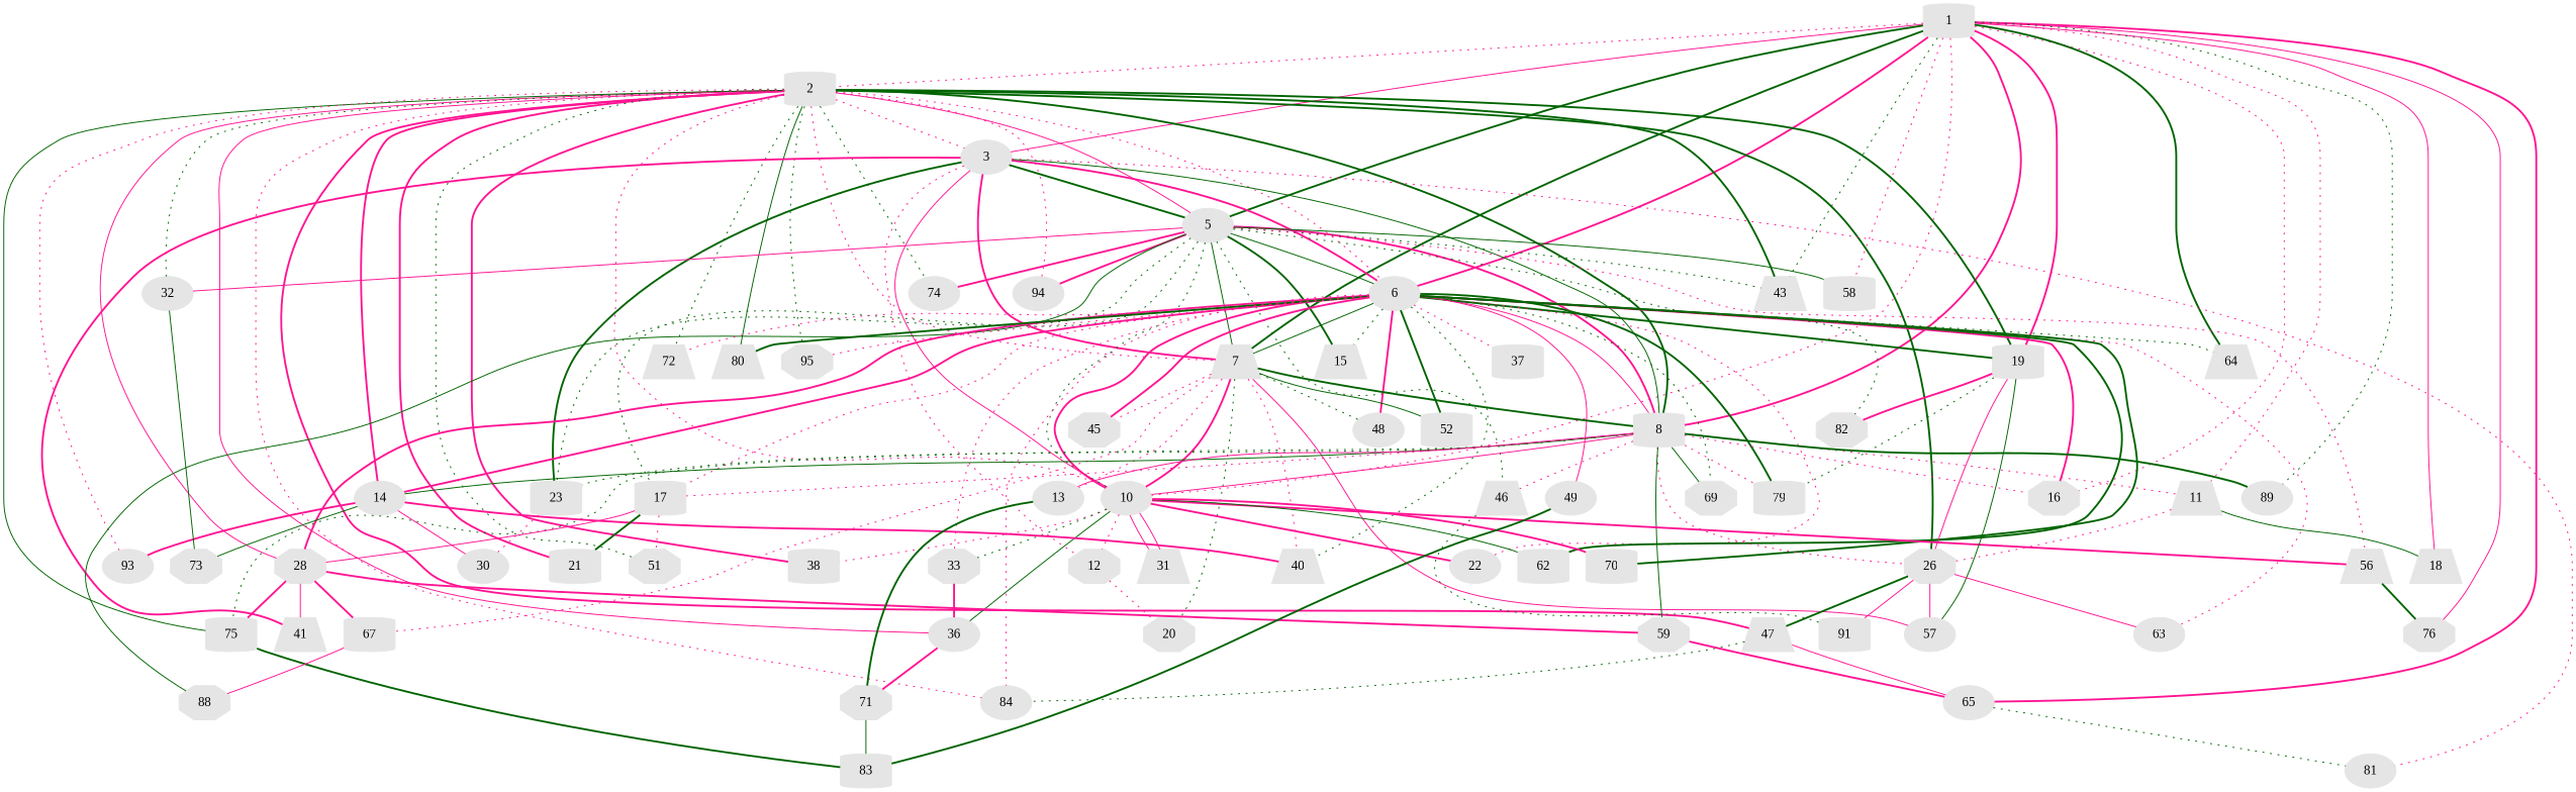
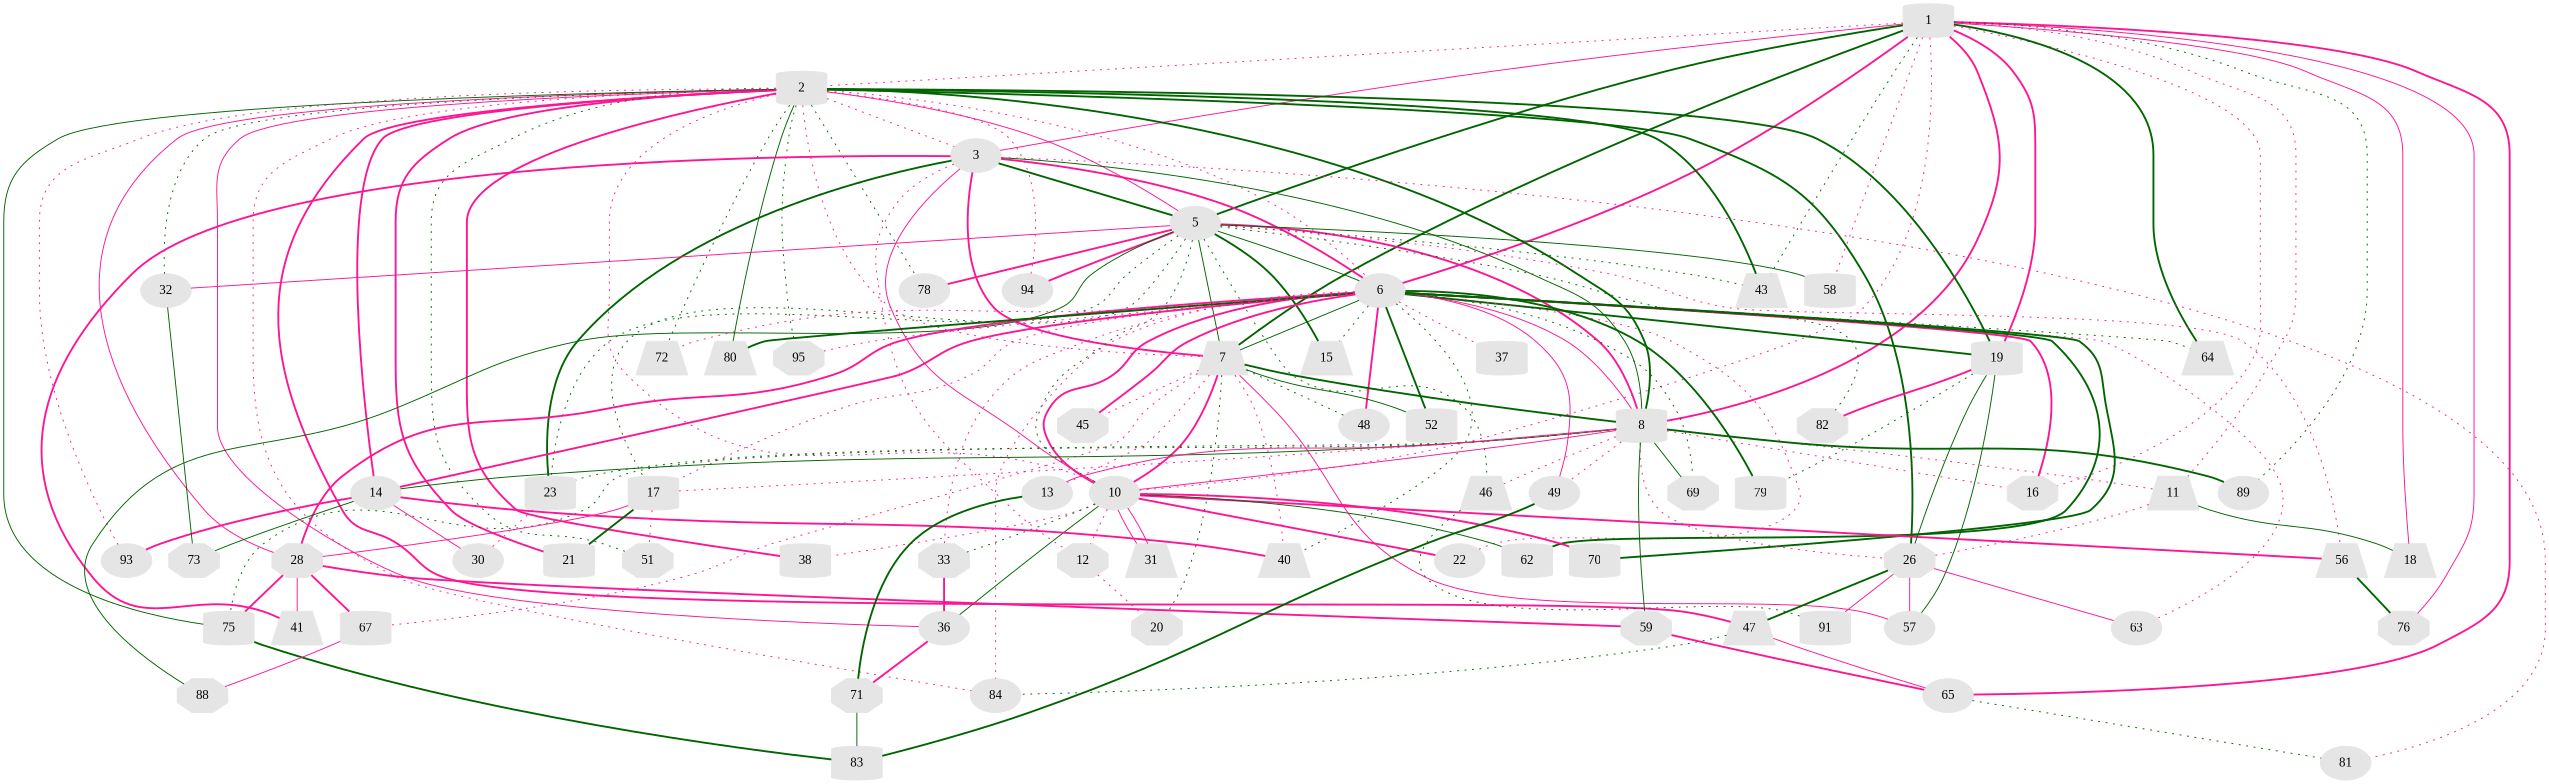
  graph {
    fontname="Liberation Serif"
    node [color=gray90 fontname="Liberation Serif" shape=ellipse style=filled]
    edge [color=deeppink fontname="Liberation Serif" style=dotted]
    1 [shape=cylinder super="+25"]
    2 [shape=cylinder super="+4"]
    3 [super="+55"]
    5 [super="+34"]
    6 [super="+9"]
    7 [shape=trapezium super="+85"]
    8 [shape=cylinder super="+60"]
    10 [super="+39"]
    11 [shape=trapezium]
    16 [shape=octagon super="+66"]
    18 [shape=trapezium]
    19 [shape=cylinder super="+53"]
    43 [shape=trapezium super="+54"]
    58 [shape=cylinder]
    64 [shape=trapezium]
    65
    76 [shape=octagon]
    89
    14 [super="+29"]
    21 [shape=cylinder]
    26 [shape=octagon super="+44"]
    28 [shape=octagon super="+42"]
    32 [super="+68"]
    36 [super="+61"]
    38 [shape=cylinder]
    47 [shape=trapezium super="+90"]
    51 [shape=octagon]
    72 [shape=trapezium]
    75 [shape=cylinder super="+77"]
-   78 [label=74]
+   78
    80 [shape=trapezium]
    84 [super="+92"]
    93
    94
    95 [shape=octagon]
    12 [shape=octagon]
    23 [shape=cylinder super="+50"]
    41 [shape=trapezium]
    81
    15 [shape=trapezium]
    17 [shape=cylinder super="+27"]
    46 [shape=trapezium]
    56 [shape=trapezium]
    82 [shape=octagon]
    88 [shape=octagon]
    22
    33 [shape=octagon]
    37 [shape=cylinder]
    40 [shape=trapezium super="+74"]
    45 [shape=octagon]
    48
    49
    52 [shape=cylinder]
    62 [shape=cylinder]
    63
    69 [shape=octagon]
    70 [shape=cylinder]
    79 [shape=cylinder]
    13 [super="+35"]
    20 [shape=octagon]
    57
    67 [shape=cylinder]
    59 [shape=octagon]
    31 [shape=trapezium]
    30
    73 [shape=octagon]
    91 [shape=cylinder]
    71 [shape=octagon super="+86"]
    83 [shape=cylinder super="+87"]
    1 -- 2 [weight=2]
    1 -- 3 [style=solid weight=2]
    1 -- 5 [color=darkgreen style=bold]
    1 -- 6 [style=bold weight=2]
    1 -- 7 [color=darkgreen style=bold]
    1 -- 8 [style=bold]
    1 -- 10
    1 -- 11
    1 -- 16
    1 -- 18 [style=solid]
    1 -- 19 [style=bold]
    1 -- 43 [color=darkgreen]
    1 -- 58
    1 -- 64 [color=darkgreen style=bold]
    1 -- 65 [style=bold]
    1 -- 76 [style=solid]
    1 -- 89 [color=darkgreen]
    2 -- 3 [weight=2]
    2 -- 5 [style=solid weight=2]
    2 -- 6 [weight=4]
    2 -- 7 [weight=2]
    2 -- 8 [color=darkgreen style=bold weight=2]
    2 -- 10 [weight=2]
    2 -- 19 [color=darkgreen style=bold]
    2 -- 43 [color=darkgreen style=bold]
    2 -- 14 [style=bold]
    2 -- 21 [style=bold]
    2 -- 26 [color=darkgreen style=bold]
    2 -- 28 [style=solid]
    2 -- 32 [color=darkgreen weight=2]
    2 -- 36 [style=solid]
    2 -- 38 [style=bold]
    2 -- 47 [style=bold]
    2 -- 51 [color=darkgreen]
    2 -- 72 [color=darkgreen]
    2 -- 75 [color=darkgreen style=solid]
    2 -- 78 [color=darkgreen]
    2 -- 80 [color=darkgreen style=solid]
    2 -- 84
    2 -- 93
    2 -- 94
    2 -- 95 [color=darkgreen]
    3 -- 5 [color=darkgreen style=bold]
    3 -- 6 [style=bold weight=2]
    3 -- 7 [style=bold]
    3 -- 8 [color=darkgreen style=solid]
    3 -- 10 [style=solid]
    3 -- 12
    3 -- 23 [color=darkgreen style=bold]
    3 -- 41 [style=bold]
    3 -- 81
    5 -- 6 [color=darkgreen style=solid weight=2]
    5 -- 7 [color=darkgreen style=solid]
    5 -- 8 [style=bold]
    5 -- 10 [color=darkgreen weight=2]
    5 -- 43 [color=darkgreen]
    5 -- 58 [color=darkgreen style=solid]
    5 -- 32 [style=solid]
    5 -- 78 [style=bold]
    5 -- 94 [style=bold]
    5 -- 23 [color=darkgreen]
    5 -- 15 [color=darkgreen style=bold]
    5 -- 17 [color=darkgreen]
    5 -- 46 [color=darkgreen]
    5 -- 56
    5 -- 82 [color=darkgreen]
    5 -- 88 [color=darkgreen style=solid]
    6 -- 7 [color=darkgreen style=solid weight=2]
    6 -- 8 [style=solid weight=2]
    6 -- 10 [style=bold weight=2]
    6 -- 16 [style=bold]
    6 -- 19 [color=darkgreen style=bold]
    6 -- 64 [color=darkgreen]
    6 -- 14 [style=bold]
    6 -- 28 [style=bold]
    6 -- 72
    6 -- 80 [color=darkgreen style=bold]
    6 -- 84
    6 -- 95
    6 -- 15 [color=darkgreen]
    6 -- 17
    6 -- 22
    6 -- 33
    6 -- 37
    6 -- 40 [color=darkgreen]
    6 -- 45 [style=bold]
    6 -- 48 [style=bold]
    6 -- 49 [style=solid]
    6 -- 52 [color=darkgreen style=bold]
    6 -- 62 [color=darkgreen style=bold]
    6 -- 63
    6 -- 69 [color=darkgreen]
    6 -- 70 [color=darkgreen style=bold]
    6 -- 79 [color=darkgreen style=bold]
    7 -- 8 [color=darkgreen style=bold]
    7 -- 10 [style=bold]
    7 -- 40
    7 -- 45
    7 -- 48 [color=darkgreen]
    7 -- 52 [color=darkgreen style=solid]
    7 -- 13 [weight=2]
    7 -- 20 [color=darkgreen]
    7 -- 57 [style=solid]
    7 -- 67
    8 -- 10 [style=solid]
    8 -- 11
    8 -- 16
    8 -- 89 [color=darkgreen style=bold]
    8 -- 14 [color=darkgreen style=solid]
    8 -- 26
    8 -- 75 [color=darkgreen]
    8 -- 23 [color=darkgreen weight=2]
    8 -- 17
    8 -- 46
-   8 -- 79
+   8 -- 49
    8 -- 69 [color=darkgreen style=solid]
    8 -- 13 [style=solid]
    8 -- 59 [color=darkgreen style=solid]
    10 -- 36 [color=darkgreen style=solid]
    10 -- 38
    10 -- 12
    10 -- 56 [style=bold]
    10 -- 22 [style=bold]
    10 -- 33 [color=darkgreen]
    10 -- 62 [color=darkgreen style=solid]
    10 -- 70 [style=bold]
    10 -- 31 [style=solid]
    10 -- 31 [style=solid]
    11 -- 18 [color=darkgreen style=solid]
    11 -- 26
-   19 -- 26 [style=solid]
+   19 -- 26 [color=darkgreen style=solid]
    19 -- 82 [style=bold]
    19 -- 79 [color=darkgreen]
    19 -- 57 [color=darkgreen style=solid]
    65 -- 81 [color=darkgreen]
    14 -- 93 [style=bold]
    14 -- 40 [style=bold]
    14 -- 30 [style=solid]
    14 -- 73 [color=darkgreen style=solid]
    26 -- 47 [color=darkgreen style=bold]
    26 -- 63 [style=solid]
    26 -- 57 [style=solid]
    26 -- 91 [style=solid]
    28 -- 75 [style=bold]
    28 -- 41 [style=solid]
    28 -- 67 [style=bold]
    28 -- 59 [style=bold]
    32 -- 73 [color=darkgreen style=solid]
    36 -- 71 [style=bold]
    47 -- 65 [style=solid]
    47 -- 84 [color=darkgreen]
    75 -- 83 [color=darkgreen style=bold]
    12 -- 20
    23 -- 30
    17 -- 21 [color=darkgreen style=bold]
    17 -- 28 [style=solid]
    17 -- 51
    46 -- 91 [color=darkgreen]
    56 -- 76 [color=darkgreen style=bold]
    33 -- 36 [style=bold]
    49 -- 83 [color=darkgreen style=bold]
    13 -- 71 [color=darkgreen style=bold weight=2]
    67 -- 88 [style=solid]
    59 -- 65 [style=bold]
    71 -- 83 [color=darkgreen style=solid]
  }
